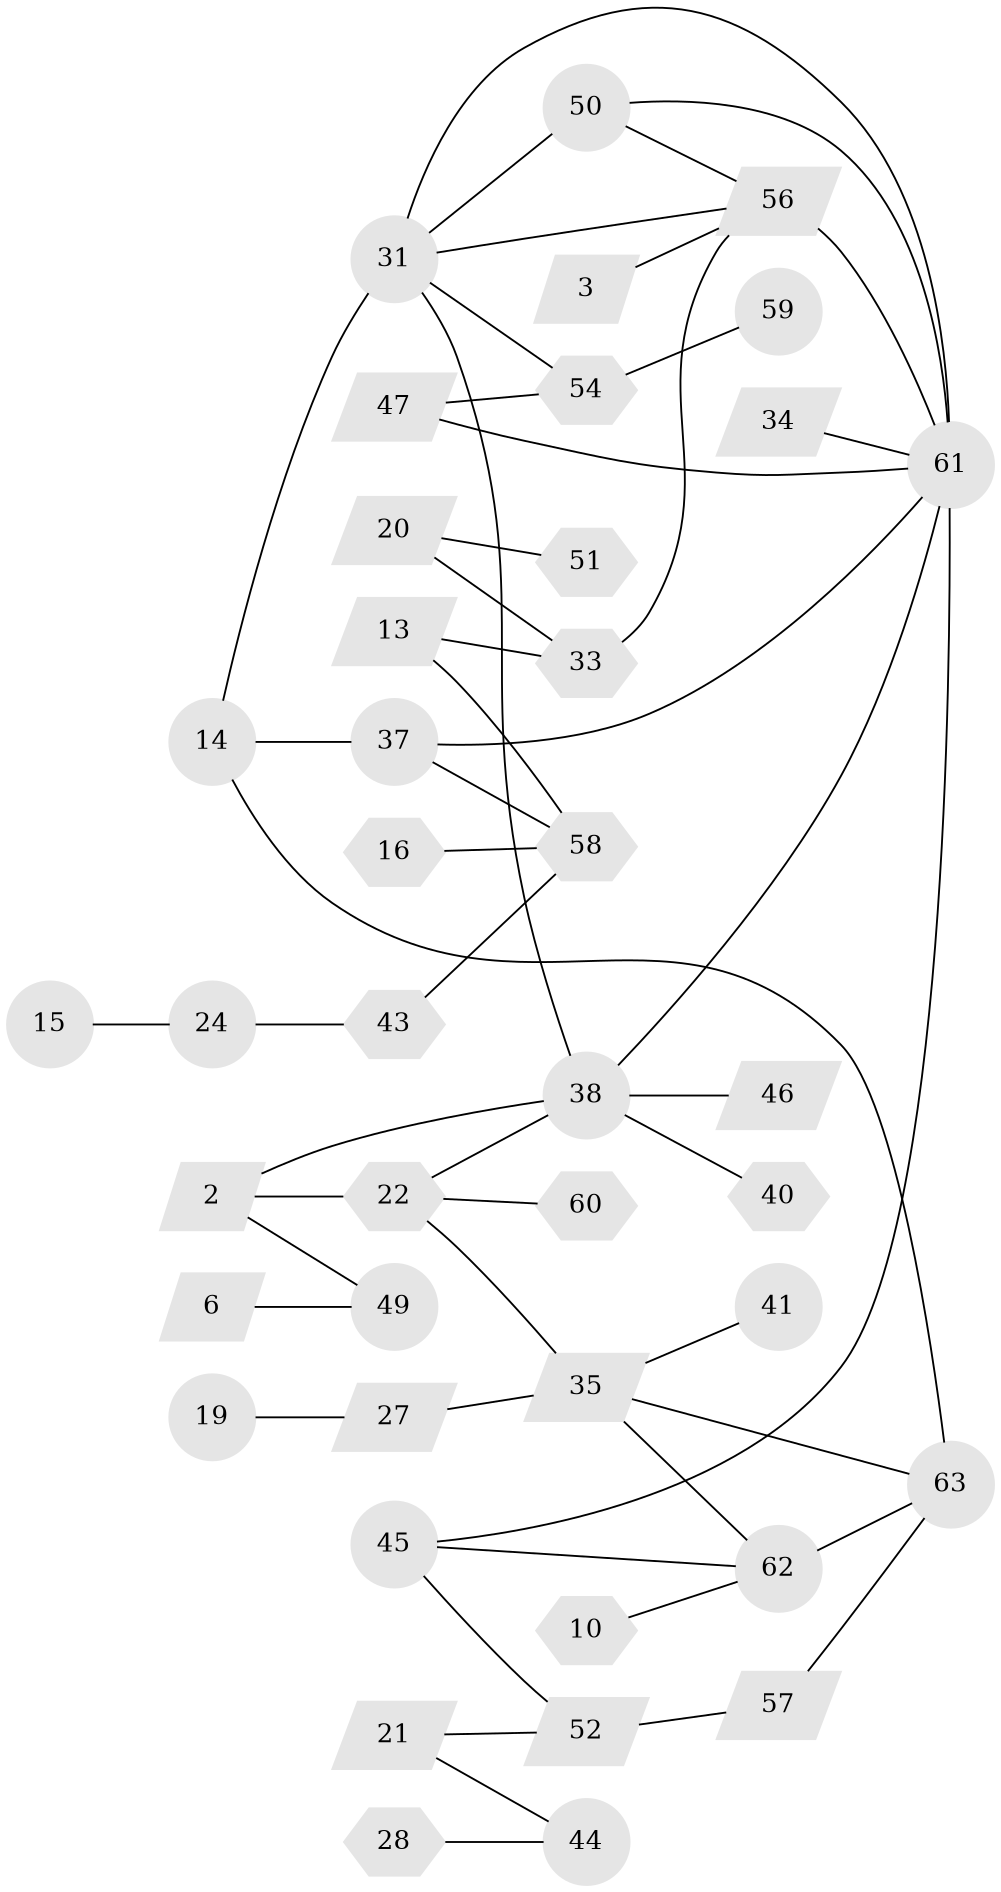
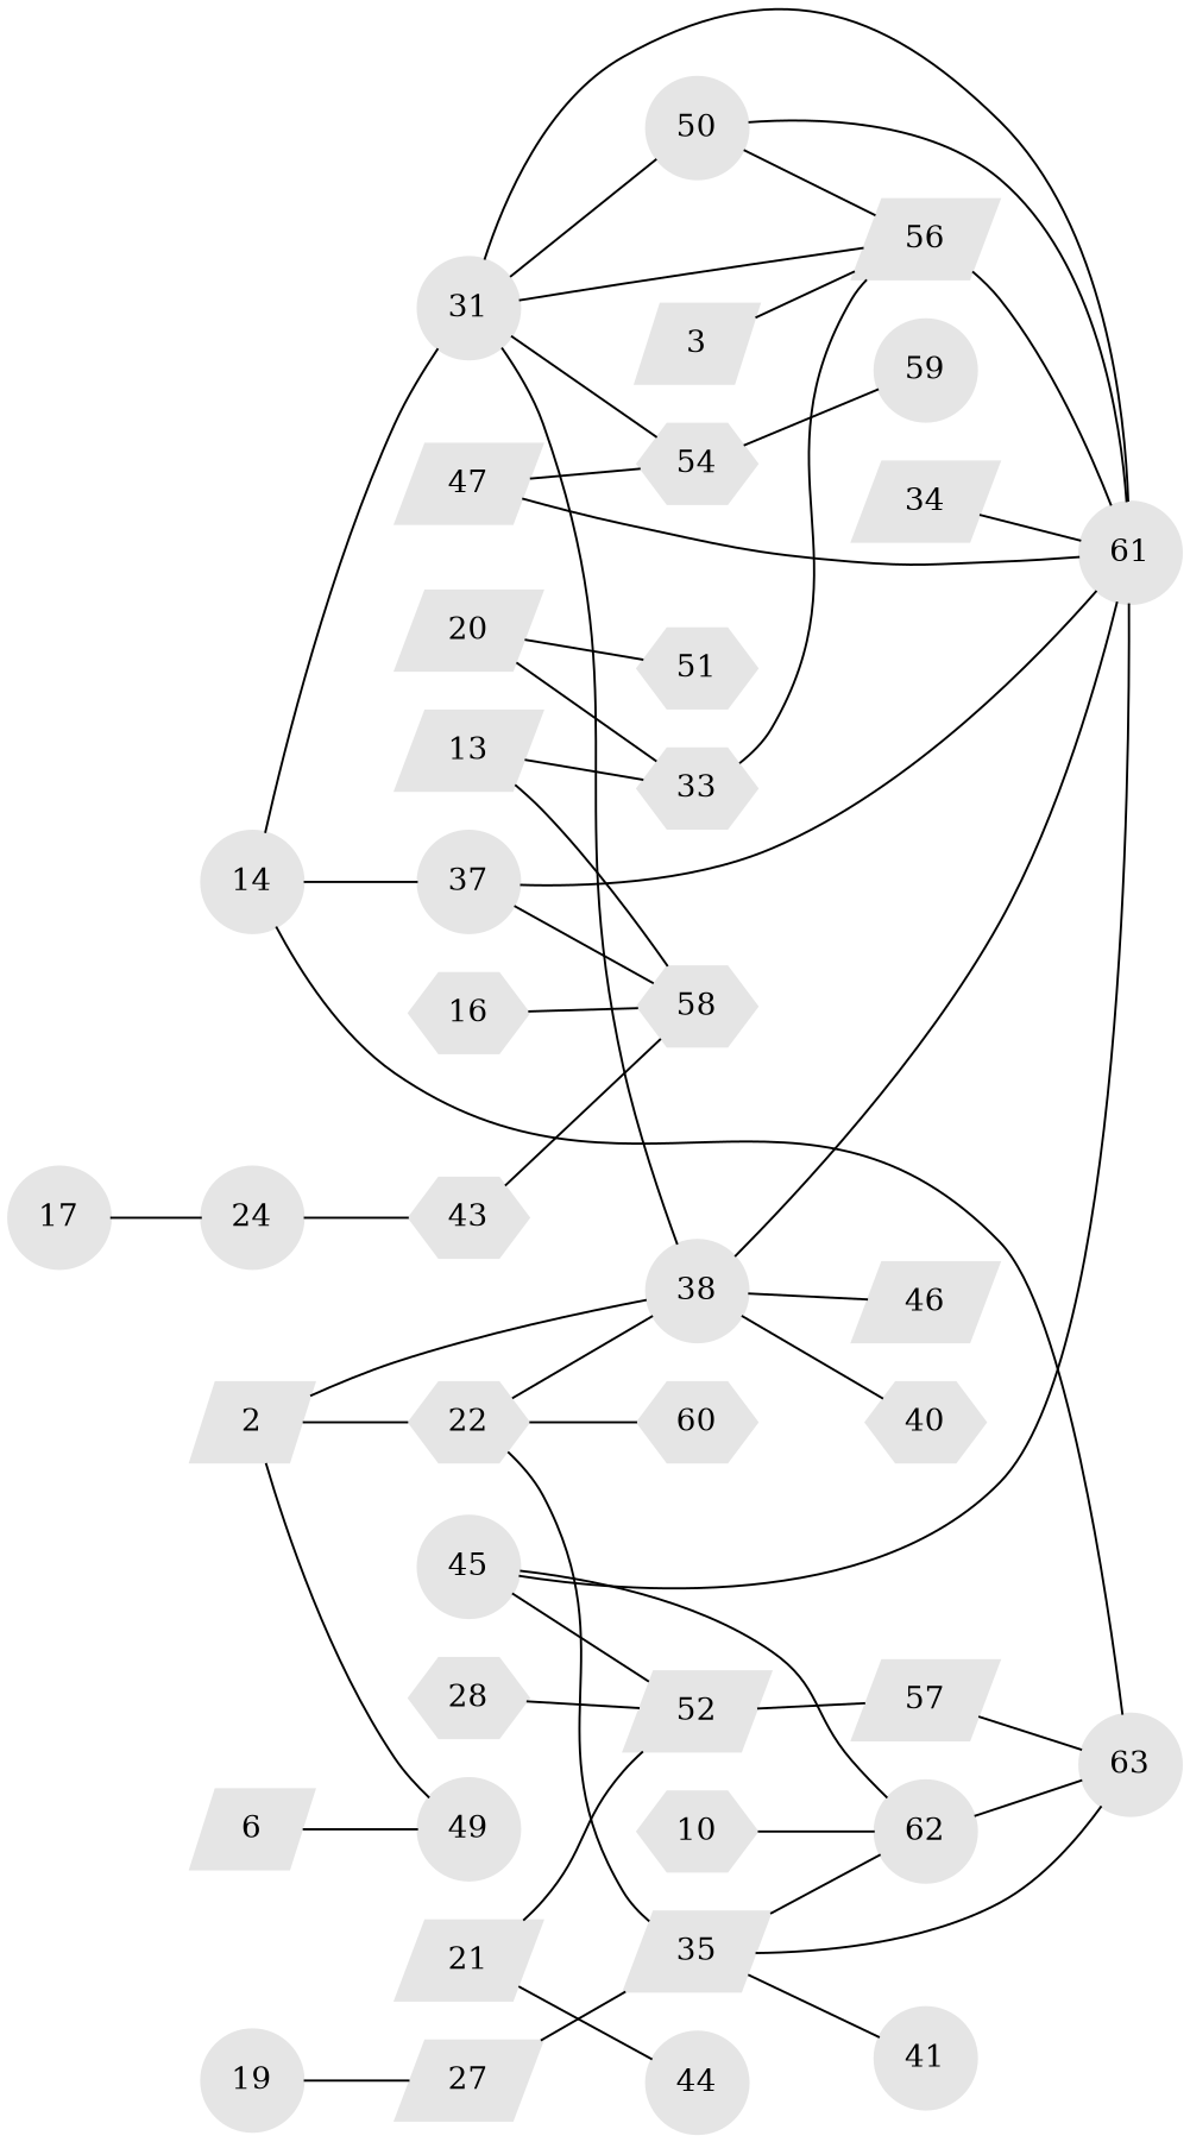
  graph {
    rankdir=LR
    node [color=gray90 shape=circle style=filled]
    edge [weight=1.0]
    2 [shape=parallelogram]
    22 [shape=hexagon]
    38
    49
    35 [shape=parallelogram]
    60 [shape=hexagon]
    61
    40 [shape=hexagon]
    46 [shape=parallelogram]
    3 [shape=parallelogram]
    56 [shape=parallelogram]
    6 [shape=parallelogram]
    10 [shape=hexagon]
    62
    63
    13 [shape=parallelogram]
    33 [shape=hexagon]
    58 [shape=hexagon]
    14
    31
    37
    50
    54 [shape=hexagon]
    16 [shape=hexagon]
-   17 [label=15]
+   17
    24
    43 [shape=hexagon]
    27 [shape=parallelogram]
    19
    20 [shape=parallelogram]
    51 [shape=hexagon]
    21 [shape=parallelogram]
    44
    52 [shape=parallelogram]
    57 [shape=parallelogram]
    41
    28 [shape=hexagon]
    59
    34 [shape=parallelogram]
    45
    47 [shape=parallelogram]
    2 -- 22
    2 -- 38
    2 -- 49
    22 -- 38
    22 -- 35
    22 -- 60
    38 -- 61
    38 -- 40
    38 -- 46
    35 -- 62
    35 -- 63
    35 -- 41
    3 -- 56
    56 -- 61
    6 -- 49
    10 -- 62
    62 -- 63
    13 -- 33
    13 -- 58
    33 -- 56
    14 -- 63
    14 -- 31
    14 -- 37
    31 -- 38
    31 -- 61
    31 -- 56
    31 -- 50
    31 -- 54
    37 -- 61
    37 -- 58
    50 -- 61
    50 -- 56
    54 -- 59
    16 -- 58
    17 -- 24
    24 -- 43
    43 -- 58
    27 -- 35
    19 -- 27
    20 -- 33
    20 -- 51
    21 -- 44
    21 -- 52
    52 -- 57
    57 -- 63
-   28 -- 44
+   28 -- 52
    34 -- 61
    45 -- 61
    45 -- 62
    45 -- 52
    47 -- 61
    47 -- 54
  }
